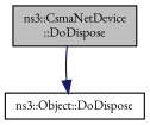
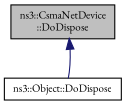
  digraph {
    rankdir=TB
    fontname="EB Garamond"
    node [color=black fontname="EB Garamond" fontsize=10 shape=record style=filled]
    n1 [fillcolor=grey75 fontcolor=black height=0.2 label="ns3::CsmaNetDevice\l::DoDispose" width=0.4]
    n2 [fillcolor=white height=0.2 label="ns3::Object::DoDispose" width=0.4]
-   n1 -> n2 [color=midnightblue fontname="EB Garamond" fontsize=10 labelfontname=Helvetica labelfontsize=10 style=solid]
+   n2 -> n1 [color=midnightblue fontname="EB Garamond" fontsize=10 labelfontname=Helvetica labelfontsize=10 style=solid]
  }
